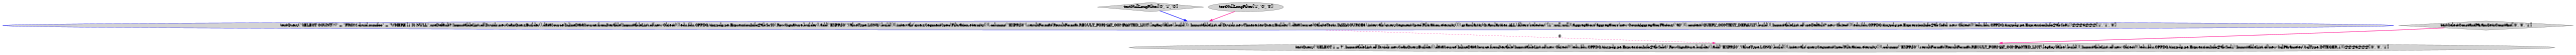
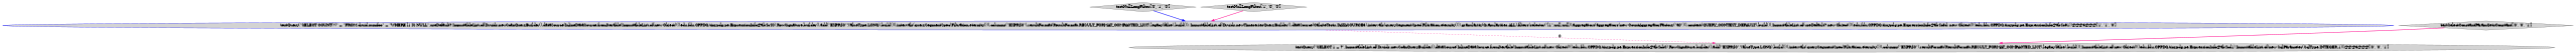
  digraph {
    node [fillcolor=lightgray shape=diamond style=filled color=gray40]
    edge [style=bold color=deeppink]
    n1 [label="testNullLongFilter['0', '1', '0']"]
    n2 [label="testQuery(\"SELECT COUNT(*)\" + \"FROM druid.numfoo\" + \"WHERE l1 IS NULL\",useDefault? ImmutableList.of(Druids.newScanQueryBuilder().dataSource(InlineDataSource.fromIterable(ImmutableList.of(new Object((((edu.fdu.CPPDG.tinypdg.pe.ExpressionInfo@ab4c40),RowSignature.builder().add(\"EXPR$0\",ValueType.LONG).build())).intervals(querySegmentSpec(Filtration.eternity())).columns(\"EXPR$0\").resultFormat(ResultFormat.RESULT_FORMAT_COMPACTED_LIST).legacy(false).build()): ImmutableList.of(Druids.newTimeseriesQueryBuilder().dataSource(CalciteTests.DATASOURCE3).intervals(querySegmentSpec(Filtration.eternity())).granularity(Granularities.ALL).filters(selector(\"l1\",null,null)).aggregators(aggregators(new CountAggregatorFactory(\"a0\"))).context(QUERY_CONTEXT_DEFAULT).build()),ImmutableList.of(useDefault? new Object((((edu.fdu.CPPDG.tinypdg.pe.ExpressionInfo@ab4c8d: new Object((((edu.fdu.CPPDG.tinypdg.pe.ExpressionInfo@ab4c91))@@@3@@@['1', '1', '0']" shape=ellipse color=blue]
    n3 [label="testQuery(\"SELECT 1 + ?\",ImmutableList.of(Druids.newScanQueryBuilder().dataSource(InlineDataSource.fromIterable(ImmutableList.of(new Object((((edu.fdu.CPPDG.tinypdg.pe.ExpressionInfo@ab4cb0),RowSignature.builder().add(\"EXPR$0\",ValueType.LONG).build())).intervals(querySegmentSpec(Filtration.eternity())).columns(\"EXPR$0\").resultFormat(ResultFormat.RESULT_FORMAT_COMPACTED_LIST).legacy(false).build()),ImmutableList.of(new Object((((edu.fdu.CPPDG.tinypdg.pe.ExpressionInfo@ab4cd1),ImmutableList.of(new SqlParameter(SqlType.INTEGER,1)))@@@3@@@['0', '0', '1']" shape=ellipse]
    n4 [label="testSelectConstantParamGetsConstant['0', '0', '1']"]
-   n5 [label="testNullLongFilter['1', '0', '0']" shape=ellipse]
+   n5 [label="testNullLongFilter['1', '0', '0']"]
    n1 -> n2 [color=blue]
    n2 -> n3 [label=0 style=dashed]
    n4 -> n3
    n5 -> n2
  }
